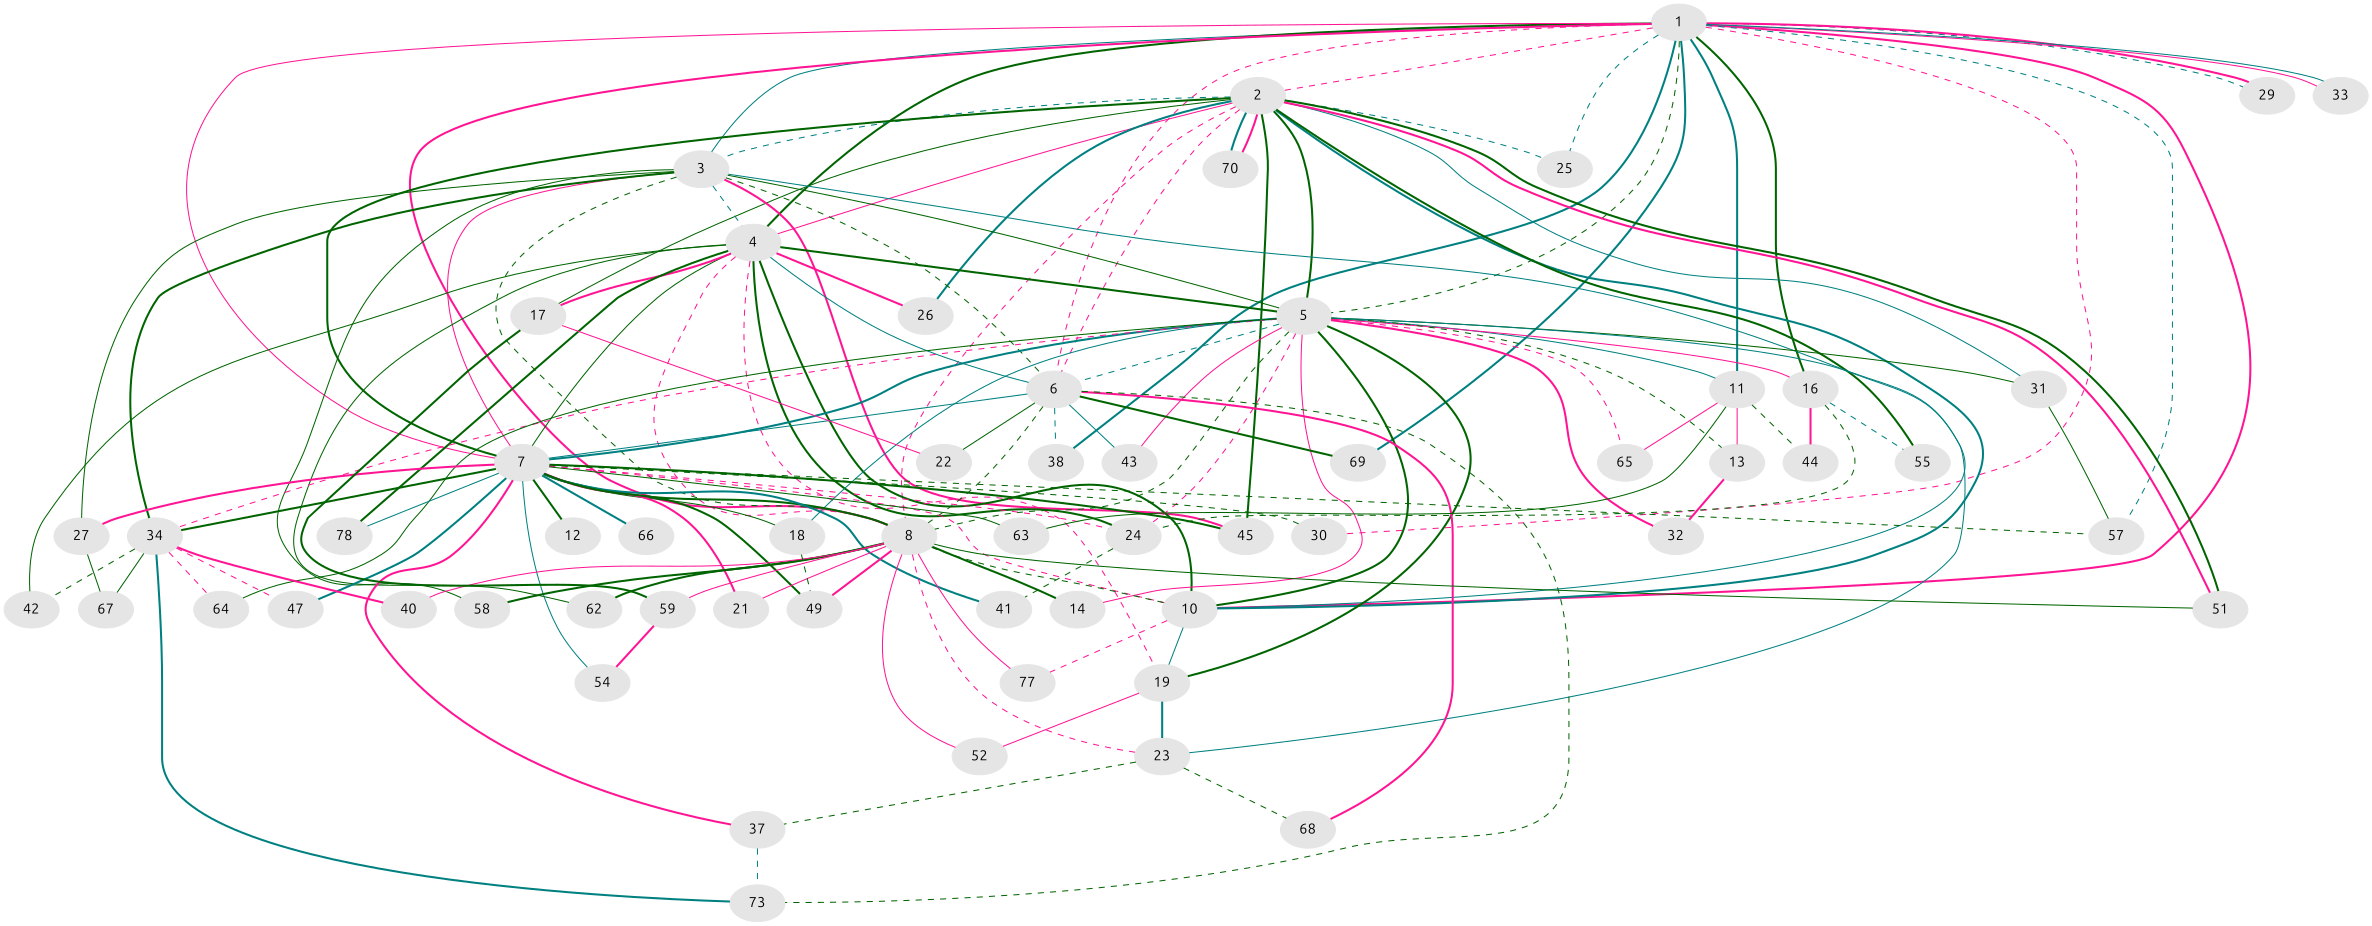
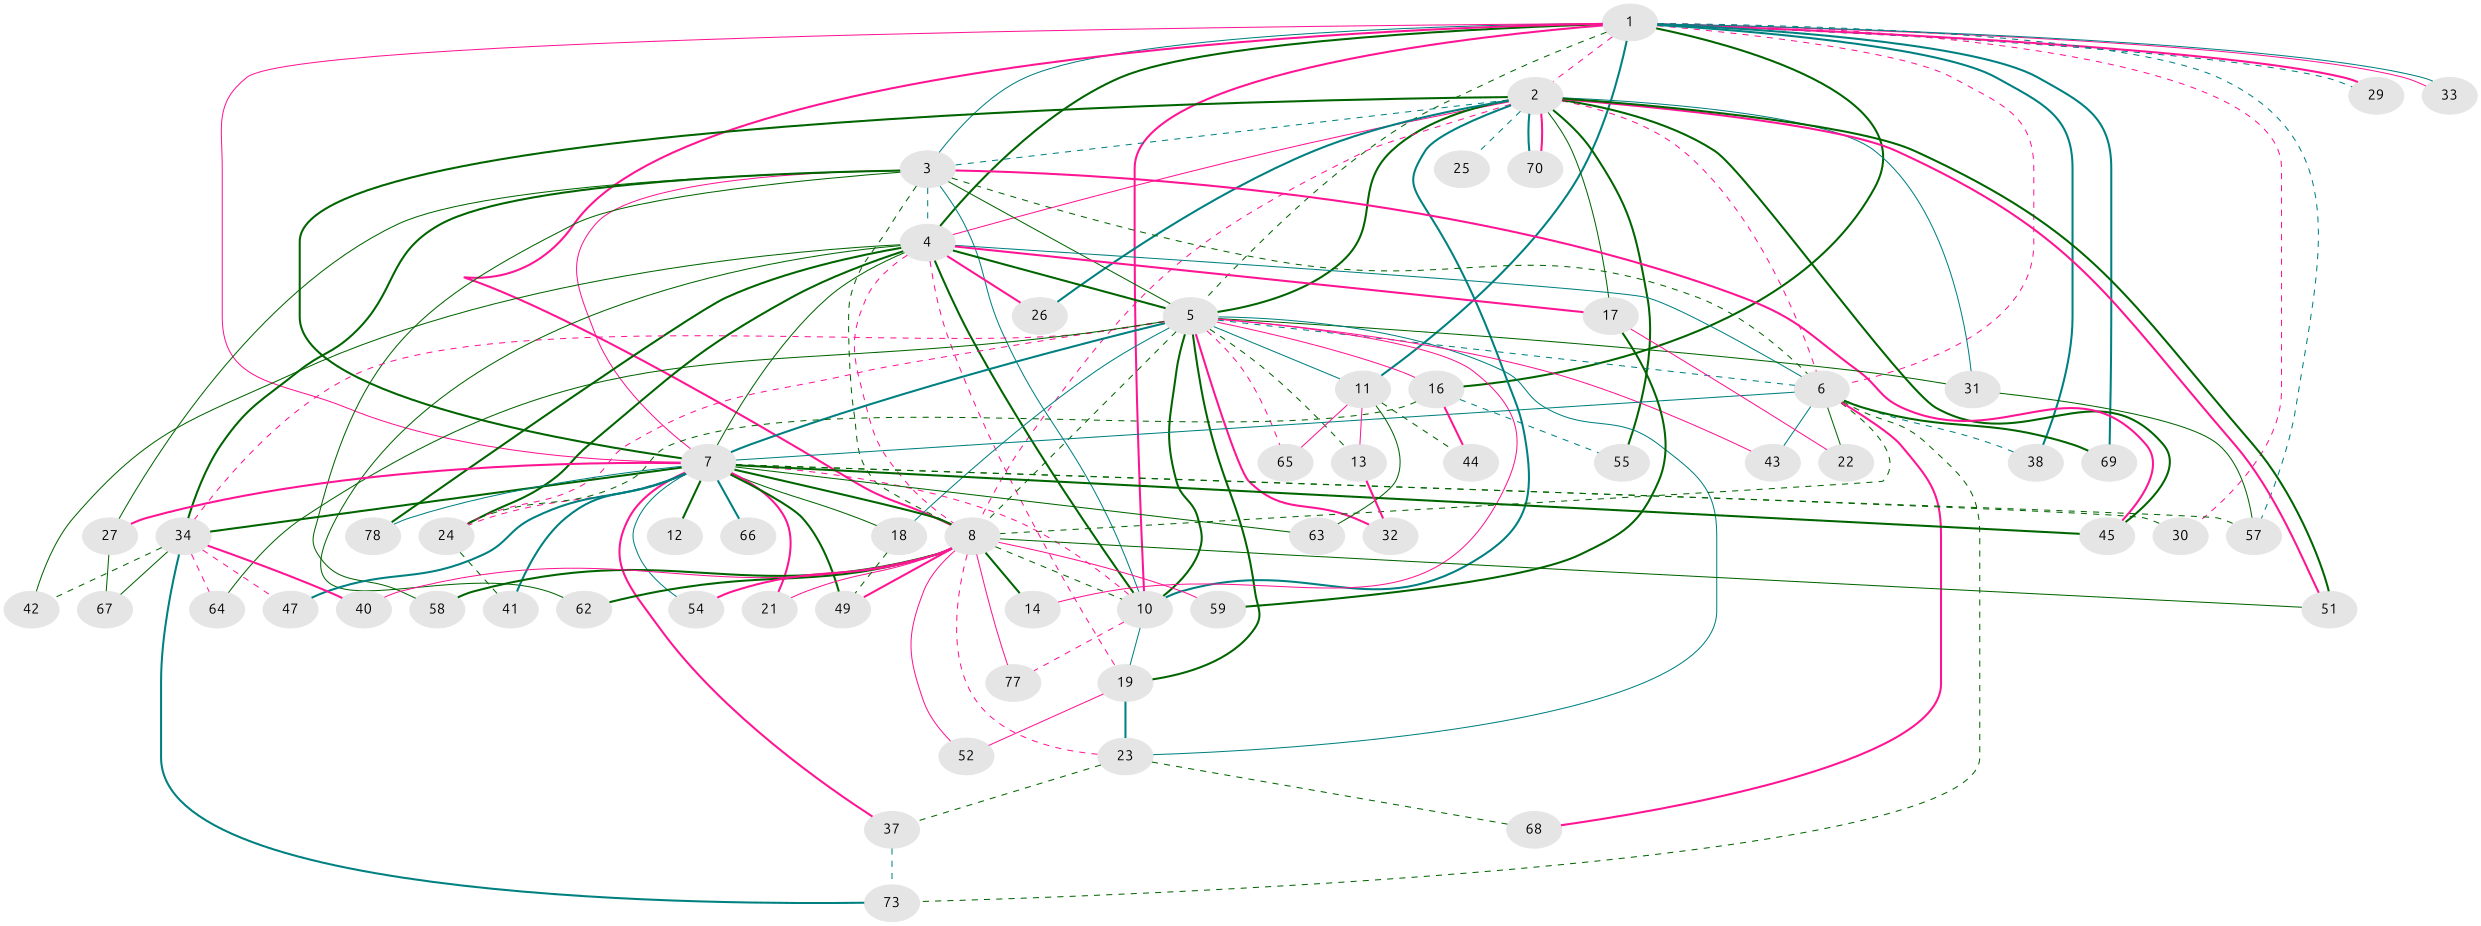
  graph {
    fontname=Ubuntu
    node [color=gray90 fontname=Ubuntu style=filled]
    edge [color=darkgreen fontname=Ubuntu style=bold]
    1 [super="+15"]
    2 [super="+53"]
    3 [super="+56"]
    4 [super="+46"]
    5 [super="+75"]
    6 [super="+76"]
    7 [super="+9"]
    8 [super="+35"]
    10 [super="+50"]
    11 [super="+39"]
    16 [super="+48"]
    25
    29
    30
    33
    38
    57
    69
    17
    26
    31 [super="+61"]
    45 [super="+71"]
    51 [super="+60"]
    55
    70
    27
    34 [super="+36"]
    58
    19 [super="+20"]
    24 [super="+28"]
    42
    62
    78
    13
    14
    18
    23 [super="+72"]
    32
    43
    64
    65
    22
    68
    73
    12
    21
    37
    41
    47
    49 [super="+74"]
    54
    63
    66
    40
    52
    59
    77
    44
    67
    1 -- 2 [color=deeppink style=dashed weight=2]
    1 -- 3 [color=teal style=solid]
    1 -- 4
    1 -- 5 [style=dashed]
    1 -- 6 [color=deeppink style=dashed]
    1 -- 7 [color=deeppink style=solid weight=2]
    1 -- 8 [color=deeppink]
    1 -- 10 [color=deeppink]
    1 -- 11 [color=teal weight=2]
    1 -- 16
-   1 -- 25 [color=teal style=dashed]
    1 -- 29 [color=teal style=dashed]
    1 -- 29 [color=deeppink]
    1 -- 30 [color=deeppink style=dashed]
    1 -- 33 [color=deeppink style=solid]
    1 -- 33 [color=teal style=solid]
    1 -- 38 [color=teal]
    1 -- 57 [color=teal style=dashed]
    1 -- 69 [color=teal]
    2 -- 3 [color=teal style=dashed]
    2 -- 4 [color=deeppink style=solid]
    2 -- 5
    2 -- 6 [color=deeppink style=dashed]
    2 -- 7 [weight=2]
    2 -- 8 [color=deeppink style=dashed]
    2 -- 10 [color=teal]
    2 -- 25 [color=teal style=dashed]
    2 -- 17 [style=solid]
    2 -- 26 [color=teal]
    2 -- 31 [color=teal style=solid]
    2 -- 45
    2 -- 51 [color=deeppink]
    2 -- 51
    2 -- 55
    2 -- 70 [color=teal]
    2 -- 70 [color=deeppink]
    3 -- 4 [color=teal style=dashed weight=2]
    3 -- 5 [style=solid weight=2]
    3 -- 6 [style=dashed]
    3 -- 7 [color=deeppink style=solid weight=2]
    3 -- 8 [style=dashed]
    3 -- 10 [color=teal style=solid]
    3 -- 45 [color=deeppink]
    3 -- 27 [style=solid]
    3 -- 34
    3 -- 58 [style=solid]
    4 -- 5 [weight=2]
    4 -- 6 [color=teal style=solid]
    4 -- 7 [style=solid weight=2]
    4 -- 8 [color=deeppink style=dashed]
    4 -- 10
    4 -- 17 [color=deeppink]
    4 -- 26 [color=deeppink]
    4 -- 19 [color=deeppink style=dashed]
    4 -- 24
    4 -- 42 [style=solid]
    4 -- 62 [style=solid]
    4 -- 78
    5 -- 6 [color=teal style=dashed]
    5 -- 7 [color=teal weight=2]
    5 -- 8 [style=dashed weight=2]
    5 -- 10
    5 -- 11 [color=teal style=solid]
    5 -- 16 [color=deeppink style=solid]
    5 -- 31 [style=solid]
    5 -- 34 [color=deeppink style=dashed]
    5 -- 19
    5 -- 24 [color=deeppink style=dashed]
    5 -- 13 [style=dashed]
    5 -- 14 [color=deeppink style=solid]
    5 -- 18 [color=teal style=solid]
    5 -- 23 [color=teal style=solid]
    5 -- 32 [color=deeppink]
    5 -- 43 [color=deeppink style=solid]
    5 -- 64 [style=solid]
    5 -- 65 [color=deeppink style=dashed]
    6 -- 7 [color=teal style=solid weight=2]
    6 -- 8 [style=dashed]
    6 -- 38 [color=teal style=dashed]
    6 -- 69
    6 -- 43 [color=teal style=solid]
    6 -- 22 [style=solid]
    6 -- 68 [color=deeppink]
    6 -- 73 [style=dashed]
    7 -- 8 [weight=2]
    7 -- 10 [color=deeppink style=dashed weight=2]
    7 -- 30 [style=dashed]
    7 -- 57 [style=dashed]
    7 -- 45
    7 -- 27 [color=deeppink]
    7 -- 34
    7 -- 24 [color=deeppink style=dashed]
    7 -- 78 [color=teal style=solid]
    7 -- 18 [style=solid]
    7 -- 12 [weight=2]
    7 -- 21 [color=deeppink]
    7 -- 37 [color=deeppink]
    7 -- 41 [color=teal]
    7 -- 47 [color=teal]
    7 -- 49
    7 -- 54 [color=teal style=solid]
    7 -- 63 [style=solid]
    7 -- 66 [color=teal weight=2]
    8 -- 10 [style=dashed]
    8 -- 51 [style=solid]
    8 -- 58
    8 -- 62
    8 -- 14
    8 -- 23 [color=deeppink style=dashed]
    8 -- 21 [color=deeppink style=solid]
    8 -- 49 [color=deeppink]
-   59 -- 54 [color=deeppink]
+   8 -- 54 [color=deeppink]
    8 -- 40 [color=deeppink style=solid]
    8 -- 52 [color=deeppink style=solid]
    8 -- 59 [color=deeppink style=solid]
    8 -- 77 [color=deeppink style=solid]
    10 -- 19 [color=teal style=solid]
    10 -- 77 [color=deeppink style=dashed]
    11 -- 13 [color=deeppink style=solid]
    11 -- 65 [color=deeppink style=solid]
    11 -- 63 [style=solid]
    11 -- 44 [style=dashed]
    16 -- 55 [color=teal style=dashed]
    16 -- 24 [style=dashed]
    16 -- 44 [color=deeppink]
    17 -- 22 [color=deeppink style=solid]
    17 -- 59
    31 -- 57 [style=solid]
    27 -- 67 [style=solid]
    34 -- 42 [style=dashed]
    34 -- 64 [color=deeppink style=dashed]
    34 -- 73 [color=teal]
    34 -- 47 [color=deeppink style=dashed]
    34 -- 40 [color=deeppink]
    34 -- 67 [style=solid]
    19 -- 23 [color=teal]
    19 -- 52 [color=deeppink style=solid]
    24 -- 41 [style=dashed]
    13 -- 32 [color=deeppink]
    18 -- 49 [style=dashed]
    23 -- 68 [style=dashed]
    23 -- 37 [style=dashed]
    37 -- 73 [color=teal style=dashed]
  }
